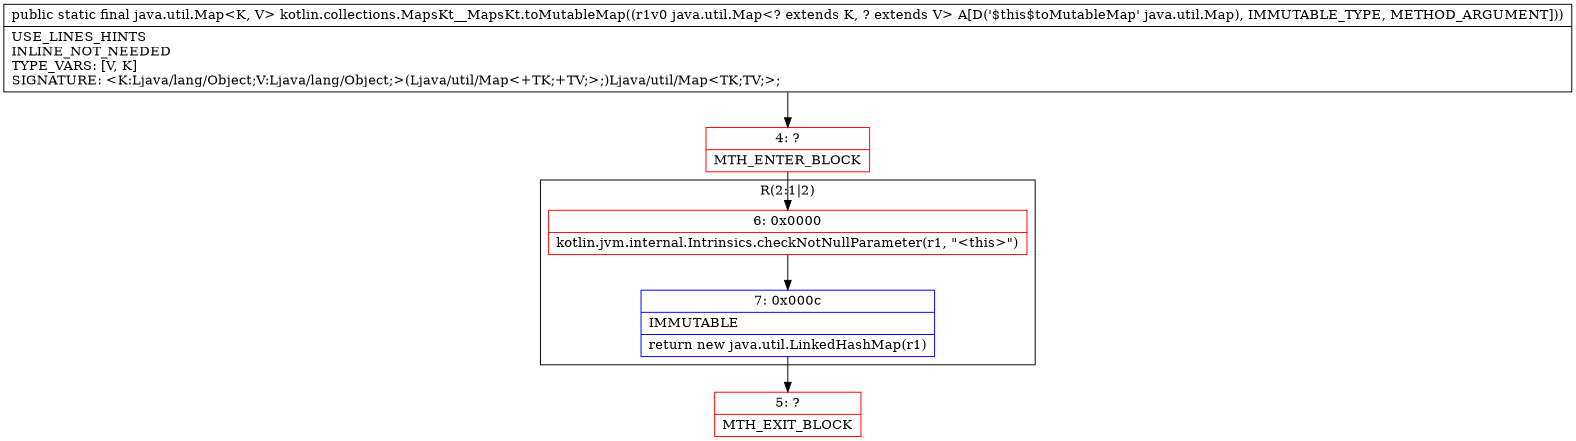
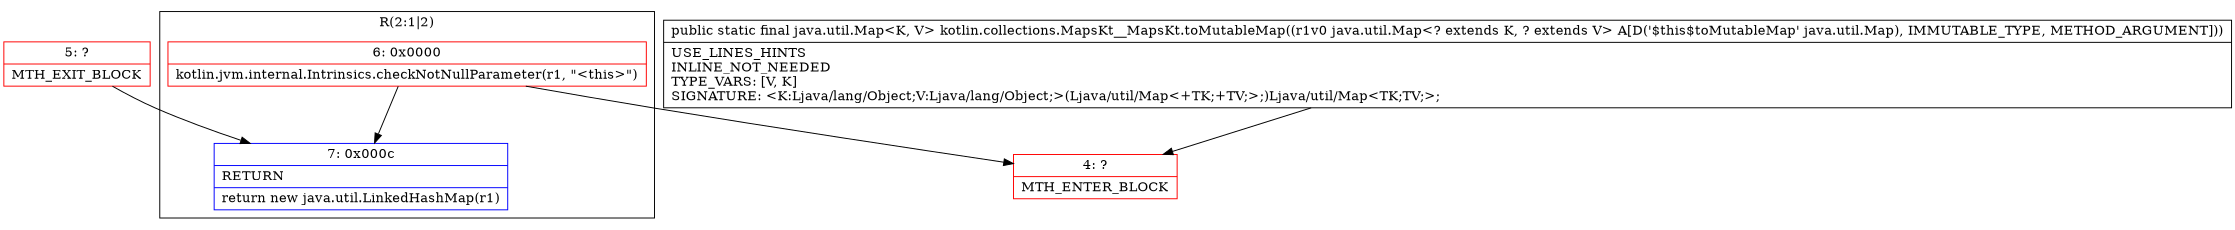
  digraph {
    node [color=red shape=record]
    n1 [label="{6\:\ 0x0000|kotlin.jvm.internal.Intrinsics.checkNotNullParameter(r1, \"\<this\>\")\l}"]
-   n2 [color=blue label="{7\:\ 0x000c|IMMUTABLE\l|return new java.util.LinkedHashMap(r1)\l}"]
+   n2 [color=blue label="{7\:\ 0x000c|RETURN\l|return new java.util.LinkedHashMap(r1)\l}"]
    n3 [label="{5\:\ ?|MTH_EXIT_BLOCK\l}"]
    n4 [label="{4\:\ ?|MTH_ENTER_BLOCK\l}"]
    n5 [label="{public static final java.util.Map\<K, V\> kotlin.collections.MapsKt__MapsKt.toMutableMap((r1v0 java.util.Map\<? extends K, ? extends V\> A[D('$this$toMutableMap' java.util.Map), IMMUTABLE_TYPE, METHOD_ARGUMENT]))  | USE_LINES_HINTS\lINLINE_NOT_NEEDED\lTYPE_VARS: [V, K]\lSIGNATURE: \<K:Ljava\/lang\/Object;V:Ljava\/lang\/Object;\>(Ljava\/util\/Map\<+TK;+TV;\>;)Ljava\/util\/Map\<TK;TV;\>;\l}" color=""]
    subgraph cluster_1 {
      label="R(2:1|2)"
      n1
      n2
    }
    n1 -> n2
-   n2 -> n3
-   n4 -> n1
+   n3 -> n2
+   n1 -> n4
    n5 -> n4
  }
